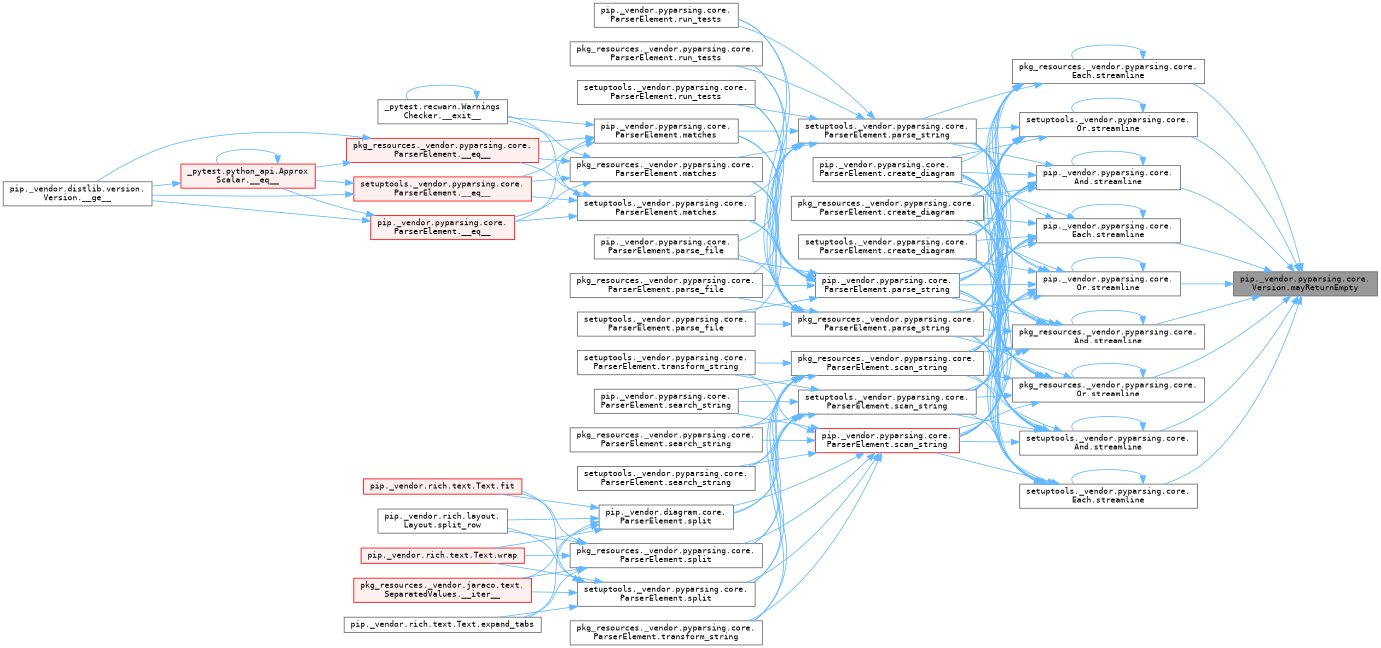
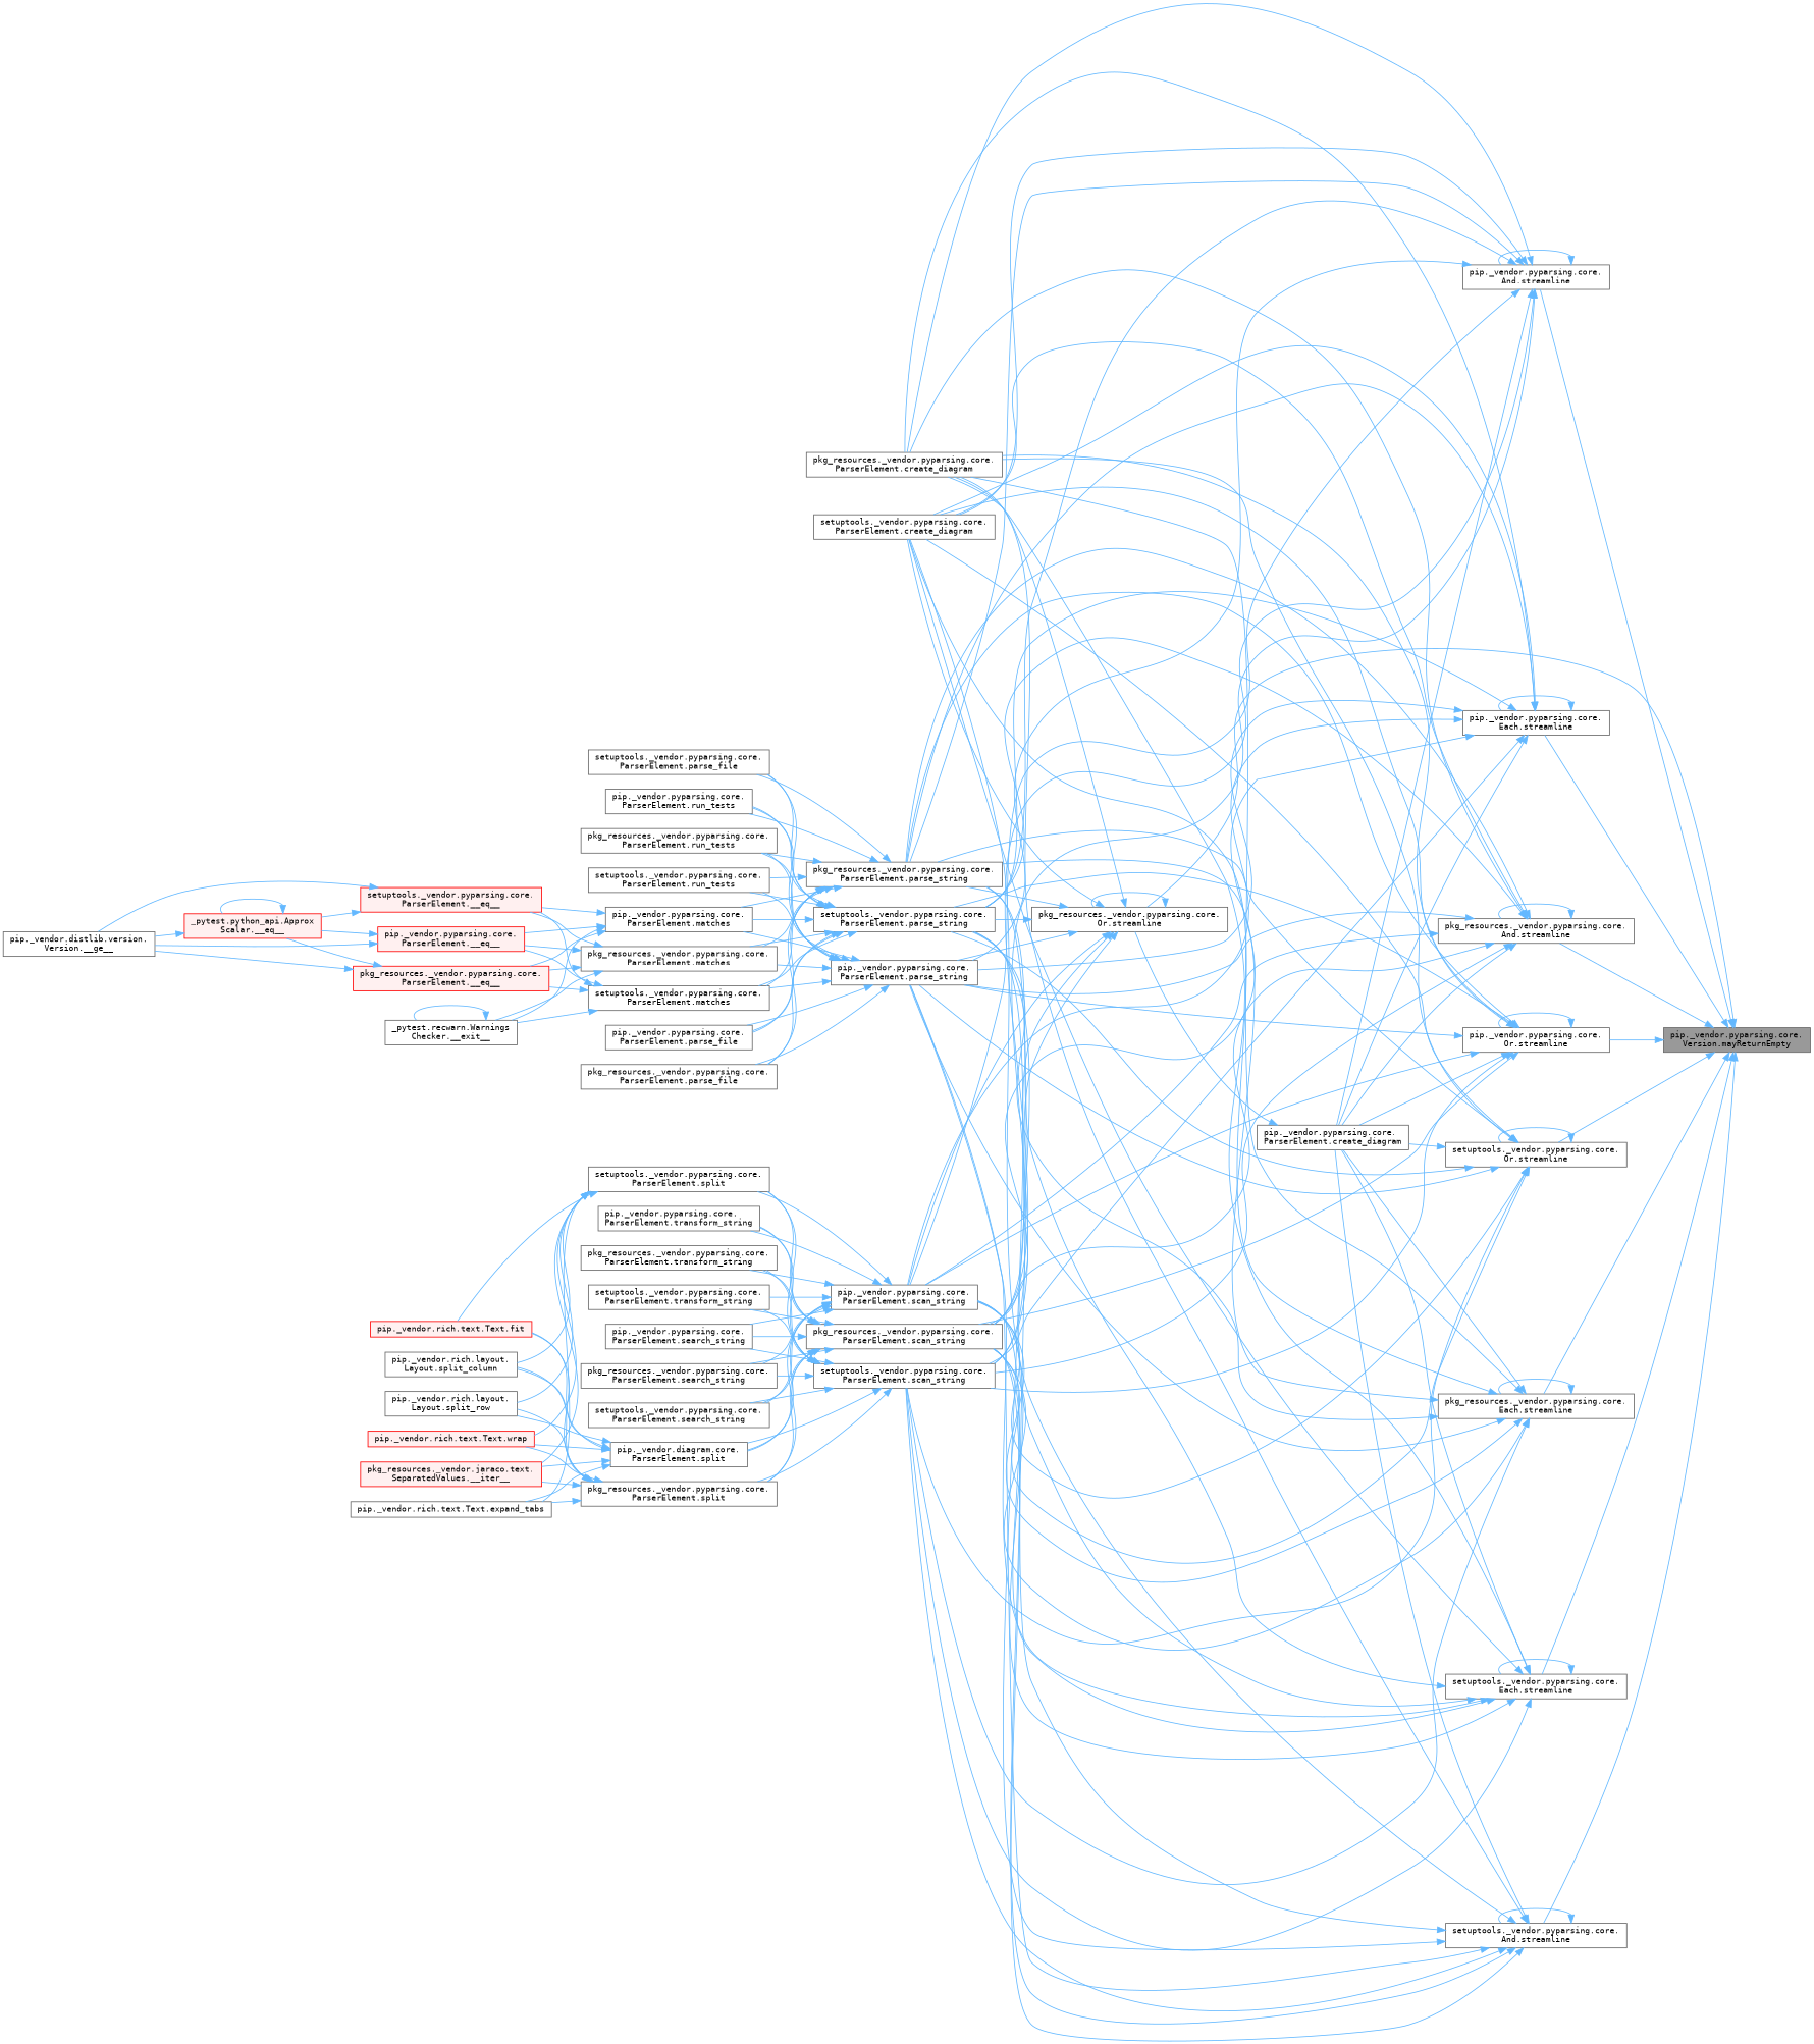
  digraph {
    fontname="DejaVu Sans Mono"
    rankdir=RL
    node [color=grey40 fillcolor=white fontname="DejaVu Sans Mono" fontsize=10 shape=box style=filled]
    edge [color=steelblue1 dir=back fontname="DejaVu Sans Mono" fontsize=10 labelfontname=Helvetica labelfontsize=10 style=solid]
    n1 [color=gray40 fillcolor=grey60 fontcolor=black height=0.2 label="pip._vendor.pyparsing.core.\lVersion.mayReturnEmpty" width=0.4]
    n2 [height=0.2 label="pip._vendor.pyparsing.core.\lAnd.streamline" width=0.4]
    n3 [height=0.2 label="pip._vendor.pyparsing.core.\lEach.streamline" width=0.4]
    n4 [height=0.2 label="pip._vendor.pyparsing.core.\lOr.streamline" width=0.4]
    n5 [height=0.2 label="pkg_resources._vendor.pyparsing.core.\lAnd.streamline" width=0.4]
    n6 [height=0.2 label="pkg_resources._vendor.pyparsing.core.\lEach.streamline" width=0.4]
    n7 [height=0.2 label="pkg_resources._vendor.pyparsing.core.\lOr.streamline" width=0.4]
    n8 [height=0.2 label="setuptools._vendor.pyparsing.core.\lAnd.streamline" width=0.4]
    n9 [height=0.2 label="setuptools._vendor.pyparsing.core.\lEach.streamline" width=0.4]
    n10 [height=0.2 label="setuptools._vendor.pyparsing.core.\lOr.streamline" width=0.4]
    n11 [height=0.2 label="pip._vendor.pyparsing.core.\lParserElement.create_diagram" width=0.4]
    n12 [height=0.2 label="pkg_resources._vendor.pyparsing.core.\lParserElement.create_diagram" width=0.4]
    n13 [height=0.2 label="setuptools._vendor.pyparsing.core.\lParserElement.create_diagram" width=0.4]
    n14 [height=0.2 label="pip._vendor.pyparsing.core.\lParserElement.parse_string" width=0.4]
    n15 [height=0.2 label="pkg_resources._vendor.pyparsing.core.\lParserElement.parse_string" width=0.4]
    n16 [height=0.2 label="setuptools._vendor.pyparsing.core.\lParserElement.parse_string" width=0.4]
-   n17 [color=red height=0.2 label="pip._vendor.pyparsing.core.\lParserElement.scan_string" width=0.4]
+   n17 [height=0.2 label="pip._vendor.pyparsing.core.\lParserElement.scan_string" width=0.4]
    n18 [height=0.2 label="pkg_resources._vendor.pyparsing.core.\lParserElement.scan_string" width=0.4]
    n19 [height=0.2 label="setuptools._vendor.pyparsing.core.\lParserElement.scan_string" width=0.4]
    n20 [height=0.2 label="pip._vendor.pyparsing.core.\lParserElement.matches" width=0.4]
    n21 [height=0.2 label="pkg_resources._vendor.pyparsing.core.\lParserElement.matches" width=0.4]
    n22 [height=0.2 label="setuptools._vendor.pyparsing.core.\lParserElement.matches" width=0.4]
    n23 [height=0.2 label="pip._vendor.pyparsing.core.\lParserElement.parse_file" width=0.4]
    n24 [height=0.2 label="pkg_resources._vendor.pyparsing.core.\lParserElement.parse_file" width=0.4]
    n25 [height=0.2 label="setuptools._vendor.pyparsing.core.\lParserElement.parse_file" width=0.4]
    n26 [height=0.2 label="pip._vendor.pyparsing.core.\lParserElement.run_tests" width=0.4]
    n27 [height=0.2 label="pkg_resources._vendor.pyparsing.core.\lParserElement.run_tests" width=0.4]
    n28 [height=0.2 label="setuptools._vendor.pyparsing.core.\lParserElement.run_tests" width=0.4]
    n29 [height=0.2 label="pip._vendor.pyparsing.core.\lParserElement.search_string" width=0.4]
    n30 [height=0.2 label="pkg_resources._vendor.pyparsing.core.\lParserElement.search_string" width=0.4]
    n31 [height=0.2 label="setuptools._vendor.pyparsing.core.\lParserElement.search_string" width=0.4]
    n32 [height=0.2 label="pip._vendor.diagram.core.\lParserElement.split" width=0.4]
    n33 [height=0.2 label="pkg_resources._vendor.pyparsing.core.\lParserElement.split" width=0.4]
    n34 [height=0.2 label="setuptools._vendor.pyparsing.core.\lParserElement.split" width=0.4]
+   n35 [height=0.2 label="pip._vendor.pyparsing.core.\lParserElement.transform_string" width=0.4]
    n36 [height=0.2 label="pkg_resources._vendor.pyparsing.core.\lParserElement.transform_string" width=0.4]
    n37 [height=0.2 label="setuptools._vendor.pyparsing.core.\lParserElement.transform_string" width=0.4]
    n38 [color=red fillcolor="#FFF0F0" height=0.2 label="pip._vendor.pyparsing.core.\lParserElement.__eq__" width=0.4]
    n39 [color=red fillcolor="#FFF0F0" height=0.2 label="pkg_resources._vendor.pyparsing.core.\lParserElement.__eq__" width=0.4]
    n40 [color=red fillcolor="#FFF0F0" height=0.2 label="setuptools._vendor.pyparsing.core.\lParserElement.__eq__" width=0.4]
    n41 [height=0.2 label="_pytest.recwarn.Warnings\lChecker.__exit__" width=0.4]
    n42 [color=red fillcolor="#FFF0F0" height=0.2 label="_pytest.python_api.Approx\lScalar.__eq__" width=0.4]
    n43 [height=0.2 label="pip._vendor.distlib.version.\lVersion.__ge__" width=0.4]
    n44 [color=red fillcolor="#FFF0F0" height=0.2 label="pkg_resources._vendor.jaraco.text.\lSeparatedValues.__iter__" width=0.4]
    n45 [height=0.2 label="pip._vendor.rich.text.Text.expand_tabs" width=0.4]
    n46 [color=red fillcolor="#FFF0F0" height=0.2 label="pip._vendor.rich.text.Text.fit" width=0.4]
+   n47 [height=0.2 label="pip._vendor.rich.layout.\lLayout.split_column" width=0.4]
    n48 [height=0.2 label="pip._vendor.rich.layout.\lLayout.split_row" width=0.4]
    n49 [color=red fillcolor="#FFF0F0" height=0.2 label="pip._vendor.rich.text.Text.wrap" width=0.4]
    n1 -> n2
    n1 -> n3
    n1 -> n4
    n1 -> n5
    n1 -> n6
    n1 -> n7
    n1 -> n8
    n1 -> n9
    n1 -> n10
    n2 -> n2
    n2 -> n11
    n2 -> n12
    n2 -> n13
    n2 -> n14
    n2 -> n15
    n2 -> n16
    n2 -> n17
    n2 -> n18
    n2 -> n19
    n3 -> n3
    n3 -> n11
    n3 -> n12
    n3 -> n13
    n3 -> n14
    n3 -> n15
    n3 -> n16
    n3 -> n17
    n3 -> n18
    n3 -> n19
    n4 -> n4
    n4 -> n11
    n4 -> n12
    n4 -> n13
    n4 -> n14
    n4 -> n15
    n4 -> n16
    n4 -> n17
    n4 -> n18
    n4 -> n19
    n5 -> n5
    n5 -> n11
    n5 -> n12
    n5 -> n13
    n5 -> n14
    n5 -> n15
    n5 -> n16
    n5 -> n17
    n5 -> n18
    n5 -> n19
    n6 -> n6
    n6 -> n11
    n6 -> n12
    n6 -> n13
    n6 -> n14
    n6 -> n15
    n6 -> n16
+   n6 -> n17
    n6 -> n18
    n6 -> n19
    n7 -> n7
-   n7 -> n11
+   n11 -> n7
    n7 -> n12
    n7 -> n13
    n7 -> n14
    n7 -> n15
    n7 -> n16
    n7 -> n17
    n7 -> n18
    n7 -> n19
    n8 -> n8
    n8 -> n11
    n8 -> n12
    n8 -> n13
    n8 -> n14
    n8 -> n15
    n8 -> n16
    n8 -> n17
    n8 -> n18
    n8 -> n19
    n9 -> n9
    n9 -> n11
    n9 -> n12
    n9 -> n13
    n9 -> n14
    n9 -> n15
    n9 -> n16
    n9 -> n17
    n9 -> n18
    n9 -> n19
    n10 -> n10
    n10 -> n11
    n10 -> n12
    n10 -> n13
    n10 -> n14
    n10 -> n15
    n10 -> n16
    n10 -> n17
    n10 -> n18
    n10 -> n19
    n14 -> n20
    n14 -> n21
    n14 -> n22
    n14 -> n23
    n14 -> n24
    n14 -> n25
    n14 -> n26
    n14 -> n27
    n14 -> n28
    n15 -> n20
    n15 -> n21
    n15 -> n22
    n15 -> n23
    n15 -> n24
    n15 -> n25
    n15 -> n26
    n15 -> n27
    n15 -> n28
    n16 -> n20
    n16 -> n21
    n16 -> n22
    n16 -> n23
    n16 -> n24
    n16 -> n25
    n16 -> n26
    n16 -> n27
    n16 -> n28
    n17 -> n29
    n17 -> n30
    n17 -> n31
    n17 -> n32
    n17 -> n33
    n17 -> n34
+   n17 -> n35
    n17 -> n36
    n17 -> n37
    n18 -> n29
    n18 -> n30
    n18 -> n31
    n18 -> n32
    n18 -> n33
    n18 -> n34
+   n18 -> n35
    n18 -> n36
    n18 -> n37
    n19 -> n29
    n19 -> n30
    n19 -> n31
    n19 -> n32
    n19 -> n33
    n19 -> n34
+   n19 -> n35
    n19 -> n36
    n19 -> n37
    n20 -> n38
    n20 -> n39
    n20 -> n40
    n20 -> n41
    n21 -> n38
    n21 -> n39
    n21 -> n40
    n21 -> n41
    n22 -> n38
    n22 -> n39
    n22 -> n40
    n22 -> n41
    n32 -> n44
    n32 -> n45
    n32 -> n46
+   n32 -> n47
    n32 -> n48
    n32 -> n49
    n33 -> n44
    n33 -> n45
    n33 -> n46
+   n33 -> n47
    n33 -> n48
    n33 -> n49
    n34 -> n44
    n34 -> n45
    n34 -> n46
+   n34 -> n47
    n34 -> n48
    n34 -> n49
    n38 -> n42
    n38 -> n43
    n39 -> n42
    n39 -> n43
    n40 -> n42
    n40 -> n43
    n41 -> n41
    n42 -> n42
    n42 -> n43
  }
